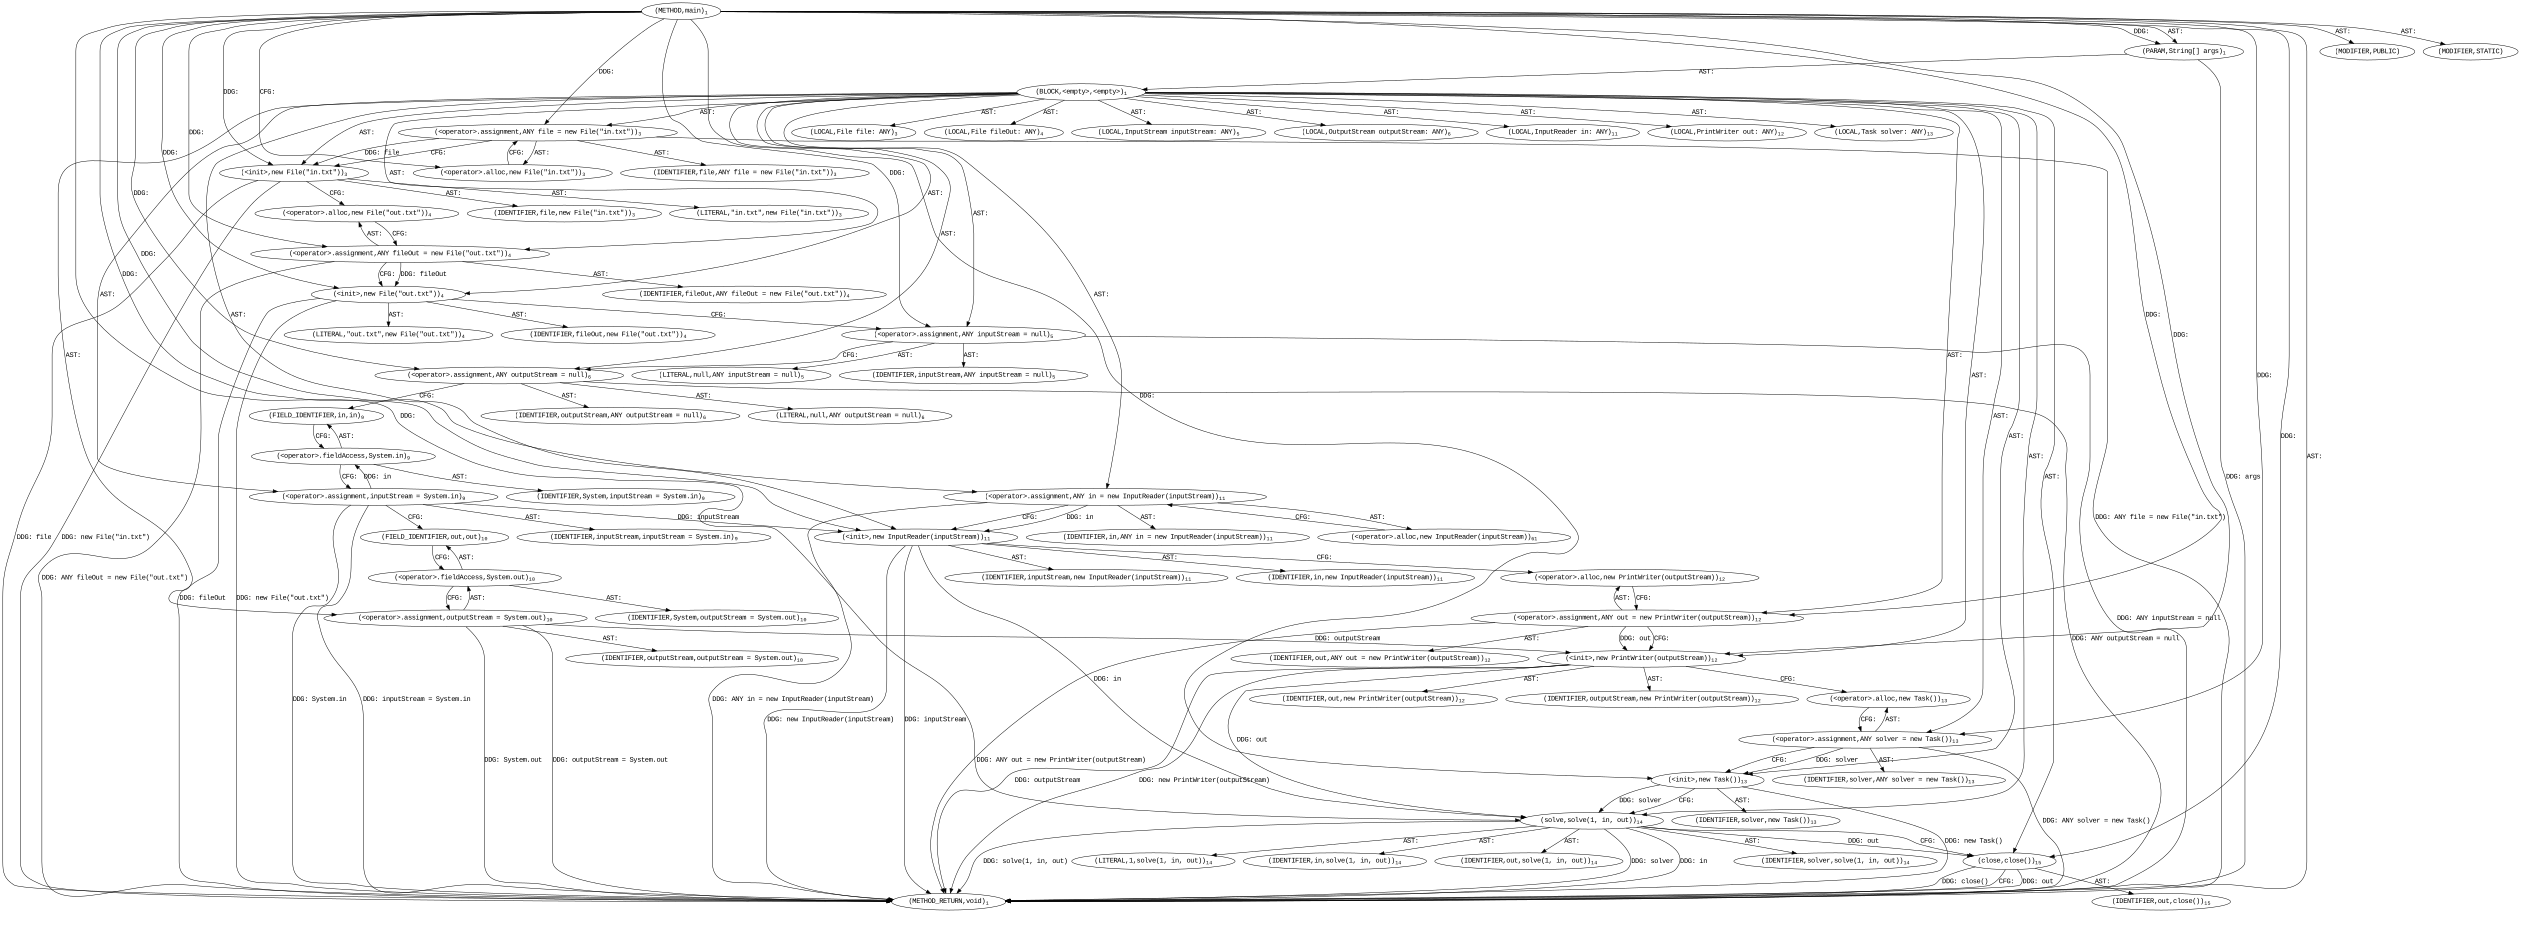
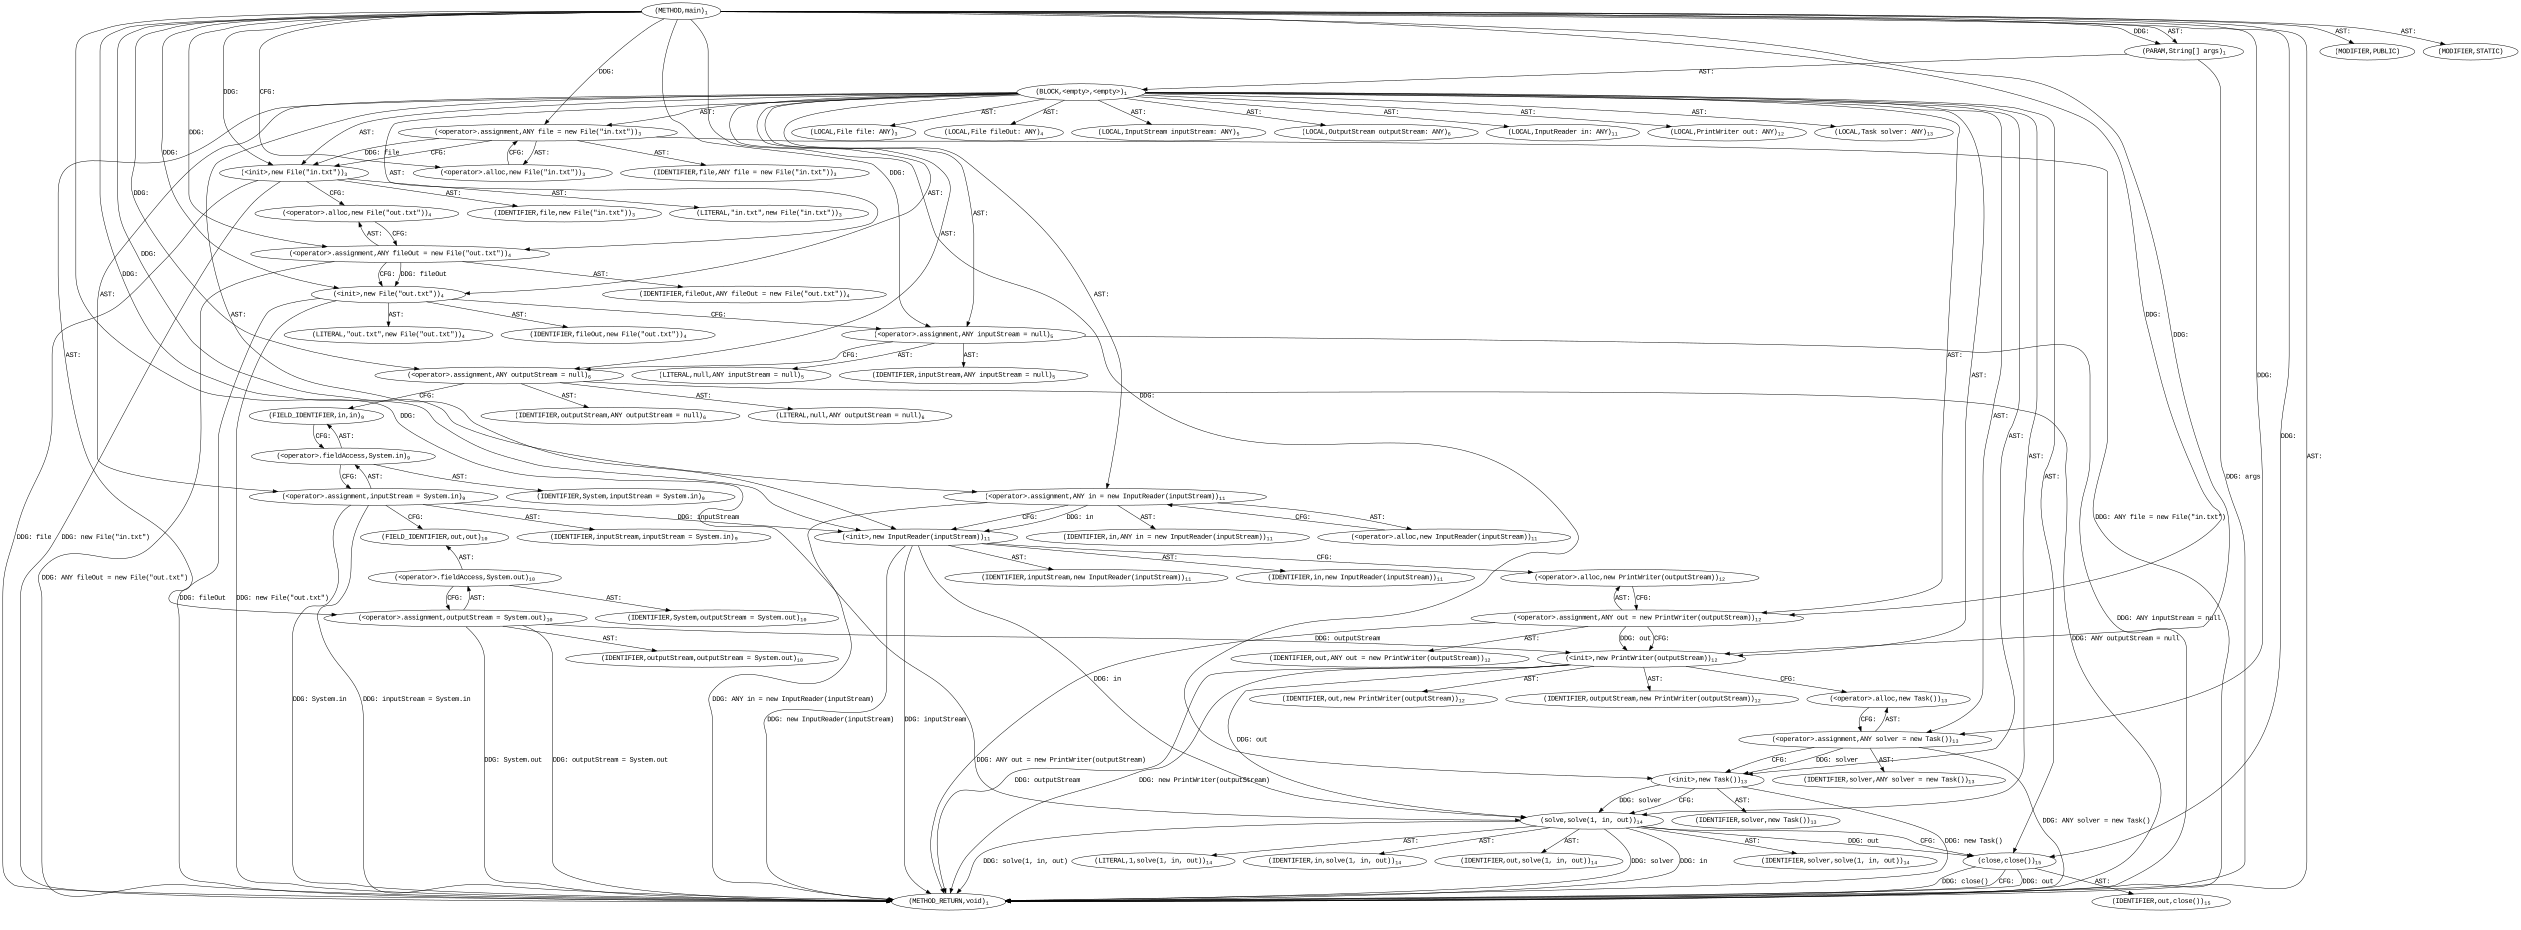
  digraph {
    fontname="Liberation Mono"
    node [fontname="Liberation Mono"]
    edge [fontname="Liberation Mono"]
    n1 [label=<(METHOD,main)<SUB>1</SUB>>]
    n2 [label=<(PARAM,String[] args)<SUB>1</SUB>>]
    n3 [label=<(&lt;operator&gt;.assignment,ANY file = new File(&quot;in.txt&quot;))<SUB>3</SUB>>]
    n4 [label=<(&lt;operator&gt;.alloc,new File(&quot;in.txt&quot;))<SUB>3</SUB>>]
    n5 [label=<(&lt;init&gt;,new File(&quot;in.txt&quot;))<SUB>3</SUB>>]
    n6 [label=<(&lt;operator&gt;.assignment,ANY fileOut = new File(&quot;out.txt&quot;))<SUB>4</SUB>>]
    n7 [label=<(&lt;init&gt;,new File(&quot;out.txt&quot;))<SUB>4</SUB>>]
    n8 [label=<(&lt;operator&gt;.assignment,ANY inputStream = null)<SUB>5</SUB>>]
    n9 [label=<(&lt;operator&gt;.assignment,ANY outputStream = null)<SUB>6</SUB>>]
    n10 [label=<(&lt;operator&gt;.assignment,ANY in = new InputReader(inputStream))<SUB>11</SUB>>]
    n11 [label=<(&lt;init&gt;,new InputReader(inputStream))<SUB>11</SUB>>]
    n12 [label=<(&lt;operator&gt;.assignment,ANY out = new PrintWriter(outputStream))<SUB>12</SUB>>]
    n13 [label=<(&lt;init&gt;,new PrintWriter(outputStream))<SUB>12</SUB>>]
    n14 [label=<(&lt;operator&gt;.assignment,ANY solver = new Task())<SUB>13</SUB>>]
    n15 [label=<(&lt;init&gt;,new Task())<SUB>13</SUB>>]
    n16 [label=<(solve,solve(1, in, out))<SUB>14</SUB>>]
    n17 [label=<(close,close())<SUB>15</SUB>>]
    n18 [label=<(MODIFIER,PUBLIC)>]
    n19 [label=<(MODIFIER,STATIC)>]
    n20 [label=<(METHOD_RETURN,void)<SUB>1</SUB>>]
    n21 [label=<(BLOCK,&lt;empty&gt;,&lt;empty&gt;)<SUB>1</SUB>>]
    n22 [label=<(LOCAL,File file: ANY)<SUB>3</SUB>>]
    n23 [label=<(LOCAL,File fileOut: ANY)<SUB>4</SUB>>]
    n24 [label=<(LOCAL,InputStream inputStream: ANY)<SUB>5</SUB>>]
    n25 [label=<(LOCAL,OutputStream outputStream: ANY)<SUB>6</SUB>>]
    n26 [label=<(&lt;operator&gt;.assignment,inputStream = System.in)<SUB>9</SUB>>]
    n27 [label=<(&lt;operator&gt;.assignment,outputStream = System.out)<SUB>10</SUB>>]
    n28 [label=<(LOCAL,InputReader in: ANY)<SUB>11</SUB>>]
    n29 [label=<(LOCAL,PrintWriter out: ANY)<SUB>12</SUB>>]
    n30 [label=<(LOCAL,Task solver: ANY)<SUB>13</SUB>>]
    n31 [label=<(IDENTIFIER,file,ANY file = new File(&quot;in.txt&quot;))<SUB>3</SUB>>]
    n32 [label=<(IDENTIFIER,file,new File(&quot;in.txt&quot;))<SUB>3</SUB>>]
    n33 [label=<(LITERAL,&quot;in.txt&quot;,new File(&quot;in.txt&quot;))<SUB>3</SUB>>]
    n34 [label=<(&lt;operator&gt;.alloc,new File(&quot;out.txt&quot;))<SUB>4</SUB>>]
    n35 [label=<(IDENTIFIER,fileOut,ANY fileOut = new File(&quot;out.txt&quot;))<SUB>4</SUB>>]
    n36 [label=<(IDENTIFIER,fileOut,new File(&quot;out.txt&quot;))<SUB>4</SUB>>]
    n37 [label=<(LITERAL,&quot;out.txt&quot;,new File(&quot;out.txt&quot;))<SUB>4</SUB>>]
    n38 [label=<(IDENTIFIER,inputStream,ANY inputStream = null)<SUB>5</SUB>>]
    n39 [label=<(LITERAL,null,ANY inputStream = null)<SUB>5</SUB>>]
    n40 [label=<(IDENTIFIER,outputStream,ANY outputStream = null)<SUB>6</SUB>>]
    n41 [label=<(LITERAL,null,ANY outputStream = null)<SUB>6</SUB>>]
    n42 [label=<(FIELD_IDENTIFIER,in,in)<SUB>9</SUB>>]
-   n43 [label=<(&lt;operator&gt;.alloc,new InputReader(inputStream))<SUB>61</SUB>>]
+   n43 [label=<(&lt;operator&gt;.alloc,new InputReader(inputStream))<SUB>11</SUB>>]
    n44 [label=<(IDENTIFIER,in,ANY in = new InputReader(inputStream))<SUB>11</SUB>>]
    n45 [label=<(IDENTIFIER,in,new InputReader(inputStream))<SUB>11</SUB>>]
    n46 [label=<(IDENTIFIER,inputStream,new InputReader(inputStream))<SUB>11</SUB>>]
    n47 [label=<(&lt;operator&gt;.alloc,new PrintWriter(outputStream))<SUB>12</SUB>>]
    n48 [label=<(IDENTIFIER,out,ANY out = new PrintWriter(outputStream))<SUB>12</SUB>>]
    n49 [label=<(IDENTIFIER,out,new PrintWriter(outputStream))<SUB>12</SUB>>]
    n50 [label=<(IDENTIFIER,outputStream,new PrintWriter(outputStream))<SUB>12</SUB>>]
    n51 [label=<(&lt;operator&gt;.alloc,new Task())<SUB>13</SUB>>]
    n52 [label=<(IDENTIFIER,solver,ANY solver = new Task())<SUB>13</SUB>>]
    n53 [label=<(IDENTIFIER,solver,new Task())<SUB>13</SUB>>]
    n54 [label=<(IDENTIFIER,solver,solve(1, in, out))<SUB>14</SUB>>]
    n55 [label=<(LITERAL,1,solve(1, in, out))<SUB>14</SUB>>]
    n56 [label=<(IDENTIFIER,in,solve(1, in, out))<SUB>14</SUB>>]
    n57 [label=<(IDENTIFIER,out,solve(1, in, out))<SUB>14</SUB>>]
    n58 [label=<(IDENTIFIER,out,close())<SUB>15</SUB>>]
    n59 [label=<(IDENTIFIER,inputStream,inputStream = System.in)<SUB>9</SUB>>]
    n60 [label=<(&lt;operator&gt;.fieldAccess,System.in)<SUB>9</SUB>>]
    n61 [label=<(FIELD_IDENTIFIER,out,out)<SUB>10</SUB>>]
    n62 [label=<(IDENTIFIER,outputStream,outputStream = System.out)<SUB>10</SUB>>]
    n63 [label=<(&lt;operator&gt;.fieldAccess,System.out)<SUB>10</SUB>>]
    n64 [label=<(IDENTIFIER,System,inputStream = System.in)<SUB>9</SUB>>]
    n65 [label=<(IDENTIFIER,System,outputStream = System.out)<SUB>10</SUB>>]
    n1 -> n2 [label="AST: "]
    n1 -> n2 [label="DDG: "]
    n1 -> n3 [label="DDG: "]
    n1 -> n4 [label="CFG: "]
    n1 -> n5 [label="DDG: "]
    n1 -> n6 [label="DDG: "]
    n1 -> n7 [label="DDG: "]
    n1 -> n8 [label="DDG: "]
    n1 -> n9 [label="DDG: "]
    n1 -> n10 [label="DDG: "]
    n1 -> n11 [label="DDG: "]
    n1 -> n12 [label="DDG: "]
    n1 -> n13 [label="DDG: "]
    n1 -> n14 [label="DDG: "]
    n1 -> n15 [label="DDG: "]
    n1 -> n16 [label="DDG: "]
    n1 -> n17 [label="DDG: "]
    n1 -> n18 [label="AST: "]
    n1 -> n19 [label="AST: "]
    n1 -> n20 [label="AST: "]
    n2 -> n20 [label="DDG: args"]
    n2 -> n21 [label="AST: "]
    n3 -> n4 [label="AST: "]
    n3 -> n5 [label="CFG: "]
    n3 -> n5 [label="DDG: file"]
    n3 -> n20 [label="DDG: ANY file = new File(&quot;in.txt&quot;)"]
    n3 -> n31 [label="AST: "]
    n4 -> n3 [label="CFG: "]
    n5 -> n20 [label="DDG: file"]
    n5 -> n20 [label="DDG: new File(&quot;in.txt&quot;)"]
    n5 -> n32 [label="AST: "]
    n5 -> n33 [label="AST: "]
    n5 -> n34 [label="CFG: "]
    n6 -> n7 [label="CFG: "]
    n6 -> n7 [label="DDG: fileOut"]
    n6 -> n20 [label="DDG: ANY fileOut = new File(&quot;out.txt&quot;)"]
    n6 -> n34 [label="AST: "]
    n6 -> n35 [label="AST: "]
    n7 -> n8 [label="CFG: "]
    n7 -> n20 [label="DDG: fileOut"]
    n7 -> n20 [label="DDG: new File(&quot;out.txt&quot;)"]
    n7 -> n36 [label="AST: "]
    n7 -> n37 [label="AST: "]
    n8 -> n9 [label="CFG: "]
    n8 -> n20 [label="DDG: ANY inputStream = null"]
    n8 -> n38 [label="AST: "]
    n8 -> n39 [label="AST: "]
    n9 -> n20 [label="DDG: ANY outputStream = null"]
    n9 -> n40 [label="AST: "]
    n9 -> n41 [label="AST: "]
    n9 -> n42 [label="CFG: "]
    n10 -> n11 [label="CFG: "]
    n10 -> n11 [label="DDG: in"]
    n10 -> n20 [label="DDG: ANY in = new InputReader(inputStream)"]
    n10 -> n43 [label="AST: "]
    n10 -> n44 [label="AST: "]
    n11 -> n16 [label="DDG: in"]
    n11 -> n20 [label="DDG: inputStream"]
    n11 -> n20 [label="DDG: new InputReader(inputStream)"]
    n11 -> n45 [label="AST: "]
    n11 -> n46 [label="AST: "]
    n11 -> n47 [label="CFG: "]
    n12 -> n13 [label="CFG: "]
    n12 -> n13 [label="DDG: out"]
    n12 -> n20 [label="DDG: ANY out = new PrintWriter(outputStream)"]
    n12 -> n47 [label="AST: "]
    n12 -> n48 [label="AST: "]
    n13 -> n16 [label="DDG: out"]
    n13 -> n20 [label="DDG: outputStream"]
    n13 -> n20 [label="DDG: new PrintWriter(outputStream)"]
    n13 -> n49 [label="AST: "]
    n13 -> n50 [label="AST: "]
    n13 -> n51 [label="CFG: "]
    n14 -> n15 [label="CFG: "]
    n14 -> n15 [label="DDG: solver"]
    n14 -> n20 [label="DDG: ANY solver = new Task()"]
    n14 -> n51 [label="AST: "]
    n14 -> n52 [label="AST: "]
    n15 -> n16 [label="CFG: "]
    n15 -> n16 [label="DDG: solver"]
    n15 -> n20 [label="DDG: new Task()"]
    n15 -> n53 [label="AST: "]
    n16 -> n17 [label="CFG: "]
    n16 -> n17 [label="DDG: out"]
    n16 -> n20 [label="DDG: solver"]
    n16 -> n20 [label="DDG: in"]
    n16 -> n20 [label="DDG: solve(1, in, out)"]
    n16 -> n54 [label="AST: "]
    n16 -> n55 [label="AST: "]
    n16 -> n56 [label="AST: "]
    n16 -> n57 [label="AST: "]
    n17 -> n20 [label="CFG: "]
    n17 -> n20 [label="DDG: out"]
    n17 -> n20 [label="DDG: close()"]
    n17 -> n58 [label="AST: "]
    n21 -> n3 [label="AST: "]
    n21 -> n5 [label="AST: "]
    n21 -> n6 [label="AST: "]
    n21 -> n7 [label="AST: "]
    n21 -> n8 [label="AST: "]
    n21 -> n9 [label="AST: "]
    n21 -> n10 [label="AST: "]
    n21 -> n11 [label="AST: "]
    n21 -> n12 [label="AST: "]
    n21 -> n13 [label="AST: "]
    n21 -> n14 [label="AST: "]
    n21 -> n15 [label="AST: "]
    n21 -> n16 [label="AST: "]
    n21 -> n17 [label="AST: "]
    n21 -> n22 [label="AST: "]
    n21 -> n23 [label="AST: "]
    n21 -> n24 [label="AST: "]
    n21 -> n25 [label="AST: "]
    n21 -> n26 [label="AST: "]
    n21 -> n27 [label="AST: "]
    n21 -> n28 [label="AST: "]
    n21 -> n29 [label="AST: "]
    n21 -> n30 [label="AST: "]
    n26 -> n11 [label="DDG: inputStream"]
    n26 -> n20 [label="DDG: System.in"]
    n26 -> n20 [label="DDG: inputStream = System.in"]
    n26 -> n59 [label="AST: "]
-   n26 -> n60 [label="DDG: in"]
+   n26 -> n60 [label="AST: "]
    n26 -> n61 [label="CFG: "]
    n27 -> n13 [label="DDG: outputStream"]
    n27 -> n20 [label="DDG: System.out"]
    n27 -> n20 [label="DDG: outputStream = System.out"]
    n27 -> n62 [label="AST: "]
    n27 -> n63 [label="AST: "]
    n34 -> n6 [label="CFG: "]
    n42 -> n60 [label="CFG: "]
    n43 -> n10 [label="CFG: "]
    n47 -> n12 [label="CFG: "]
    n51 -> n14 [label="CFG: "]
    n60 -> n26 [label="CFG: "]
    n60 -> n42 [label="AST: "]
    n60 -> n64 [label="AST: "]
-   n61 -> n63 [label="CFG: "]
    n63 -> n27 [label="CFG: "]
    n63 -> n61 [label="AST: "]
    n63 -> n65 [label="AST: "]
  }
